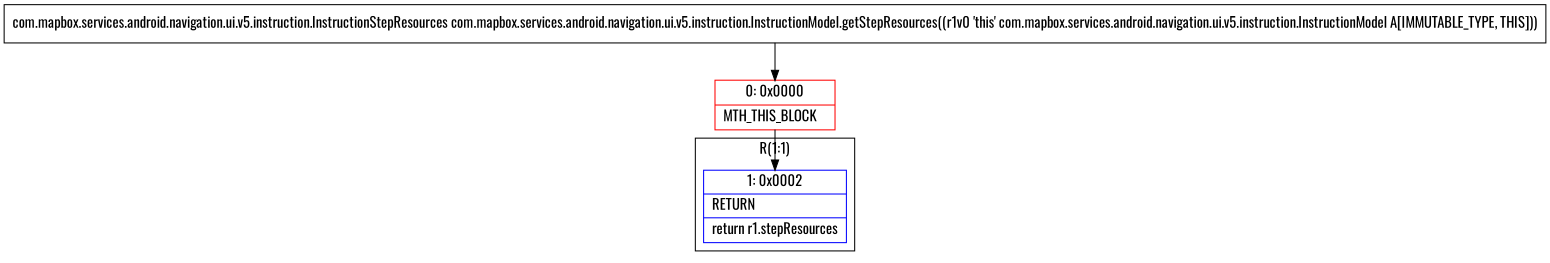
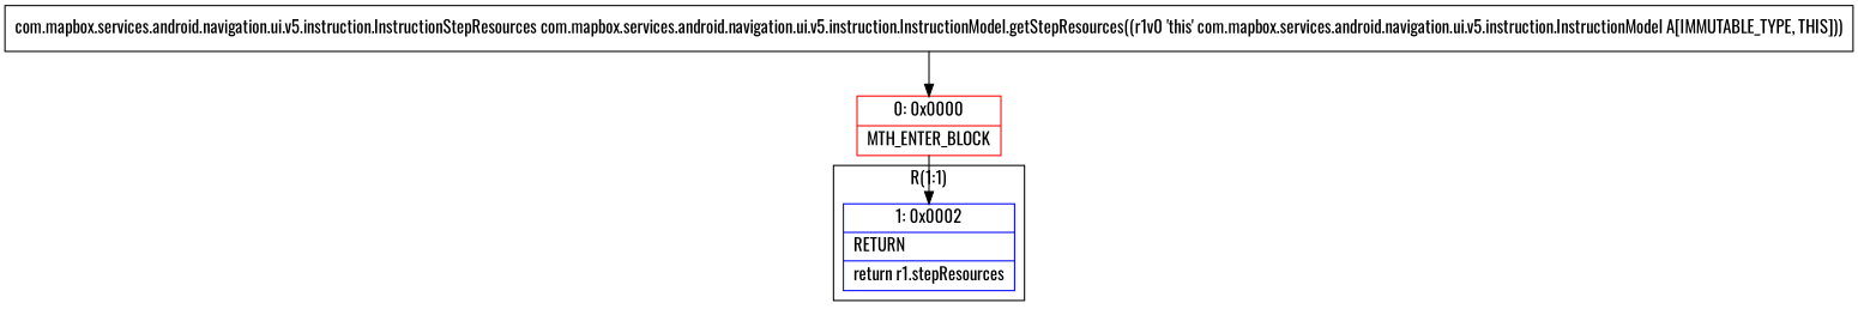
  digraph {
    fontname=Oswald
    node [shape=record fontname=Oswald]
    edge [fontname=Oswald]
    n1 [color=blue label="{1\:\ 0x0002|RETURN\l|return r1.stepResources\l}"]
-   n2 [color=red label="{0\:\ 0x0000|MTH_THIS_BLOCK\l}"]
+   n2 [color=red label="{0\:\ 0x0000|MTH_ENTER_BLOCK\l}"]
    n3 [label="{com.mapbox.services.android.navigation.ui.v5.instruction.InstructionStepResources com.mapbox.services.android.navigation.ui.v5.instruction.InstructionModel.getStepResources((r1v0 'this' com.mapbox.services.android.navigation.ui.v5.instruction.InstructionModel A[IMMUTABLE_TYPE, THIS])) }"]
    subgraph cluster_1 {
      label="R(1:1)"
      n1
    }
    n2 -> n1
    n3 -> n2
  }
